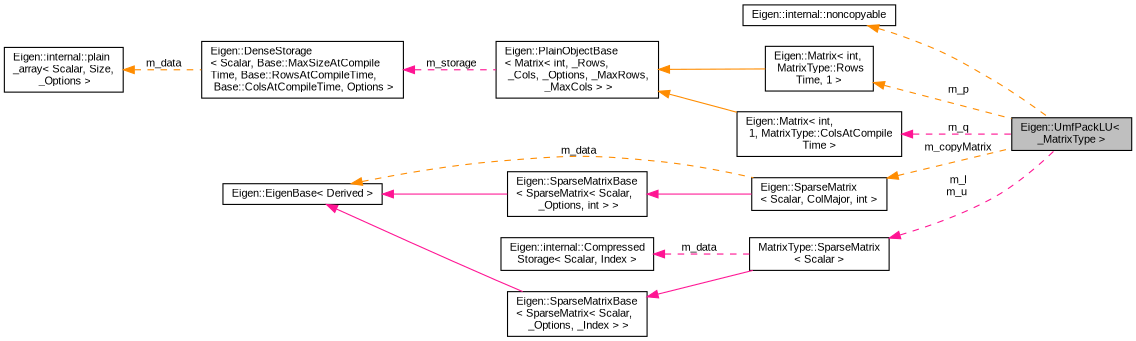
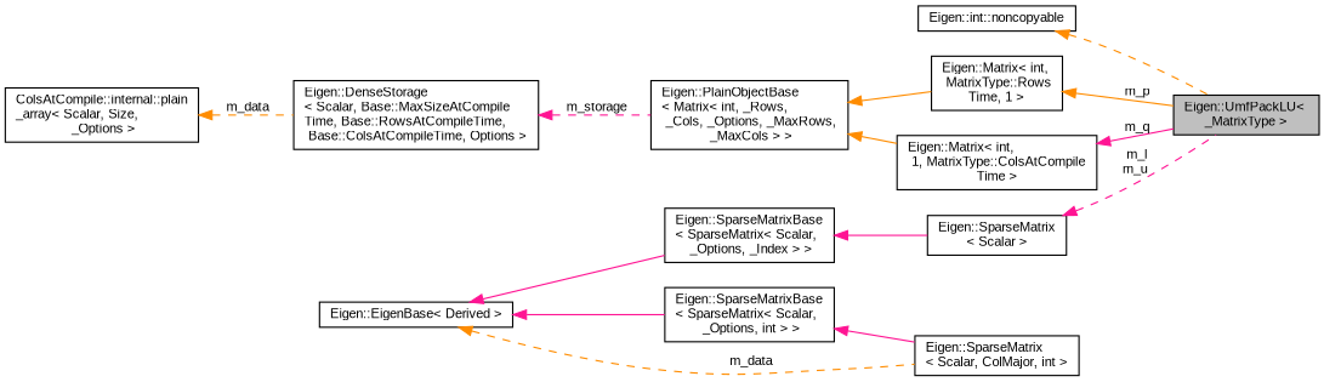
  digraph {
    fontname="Liberation Sans"
    rankdir=LR
    node [color=black fillcolor=white fontname="Liberation Sans" fontsize=10 shape=record style=filled]
    edge [color=deeppink dir=back fontname="Liberation Sans" fontsize=10 labelfontname=Helvetica labelfontsize=10 style=dashed]
    n1 [fillcolor=grey75 fontcolor=black height=0.2 label="Eigen::UmfPackLU\< \l_MatrixType \>" width=0.4]
-   n2 [height=0.2 label="Eigen::internal::noncopyable" width=0.4]
+   n2 [height=0.2 label="Eigen::int::noncopyable" width=0.4]
    n3 [height=0.2 label="Eigen::Matrix\< int,\l MatrixType::Rows\lTime, 1 \>" width=0.4]
    n4 [height=0.2 label="Eigen::PlainObjectBase\l\< Matrix\< int, _Rows,\l _Cols, _Options, _MaxRows,\l _MaxCols \> \>" width=0.4]
    n5 [height=0.2 label="Eigen::Matrix\< int,\l 1, MatrixType::ColsAtCompile\lTime \>" width=0.4]
    n6 [height=0.2 label="Eigen::DenseStorage\l\< Scalar, Base::MaxSizeAtCompile\lTime, Base::RowsAtCompileTime,\l Base::ColsAtCompileTime, Options \>" width=0.4]
-   n7 [height=0.2 label="Eigen::internal::plain\l_array\< Scalar, Size,\l _Options \>" width=0.4]
-   n8 [height=0.2 label="MatrixType::SparseMatrix\l\< Scalar \>" width=0.4]
+   n7 [height=0.2 label="ColsAtCompile::internal::plain\l_array\< Scalar, Size,\l _Options \>" width=0.4]
+   n8 [height=0.2 label="Eigen::SparseMatrix\l\< Scalar \>" width=0.4]
    n9 [height=0.2 label="Eigen::SparseMatrixBase\l\< SparseMatrix\< Scalar,\l _Options, _Index \> \>" width=0.4]
    n10 [height=0.2 label="Eigen::EigenBase\< Derived \>" width=0.4]
    n11 [height=0.2 label="Eigen::SparseMatrixBase\l\< SparseMatrix\< Scalar,\l _Options, int \> \>" width=0.4]
    n12 [height=0.2 label="Eigen::SparseMatrix\l\< Scalar, ColMajor, int \>" width=0.4]
-   n13 [height=0.2 label="Eigen::internal::Compressed\lStorage\< Scalar, Index \>" width=0.4]
    n2 -> n1 [color=darkorange]
-   n3 -> n1 [color=darkorange label=" m_p"]
+   n3 -> n1 [color=darkorange label=" m_p" style=solid]
    n4 -> n3 [color=darkorange style=solid]
    n4 -> n5 [color=darkorange style=solid]
-   n5 -> n1 [label=" m_q"]
+   n5 -> n1 [label=" m_q" style=solid]
    n6 -> n4 [label=" m_storage"]
    n7 -> n6 [color=darkorange label=" m_data"]
    n8 -> n1 [label=" m_l\nm_u"]
    n9 -> n8 [style=solid]
    n10 -> n9 [style=solid]
    n10 -> n11 [style=solid]
    n10 -> n12 [color=darkorange label=" m_data"]
    n11 -> n12 [style=solid]
-   n12 -> n1 [color=darkorange label=" m_copyMatrix"]
-   n13 -> n8 [label=" m_data"]
  }
